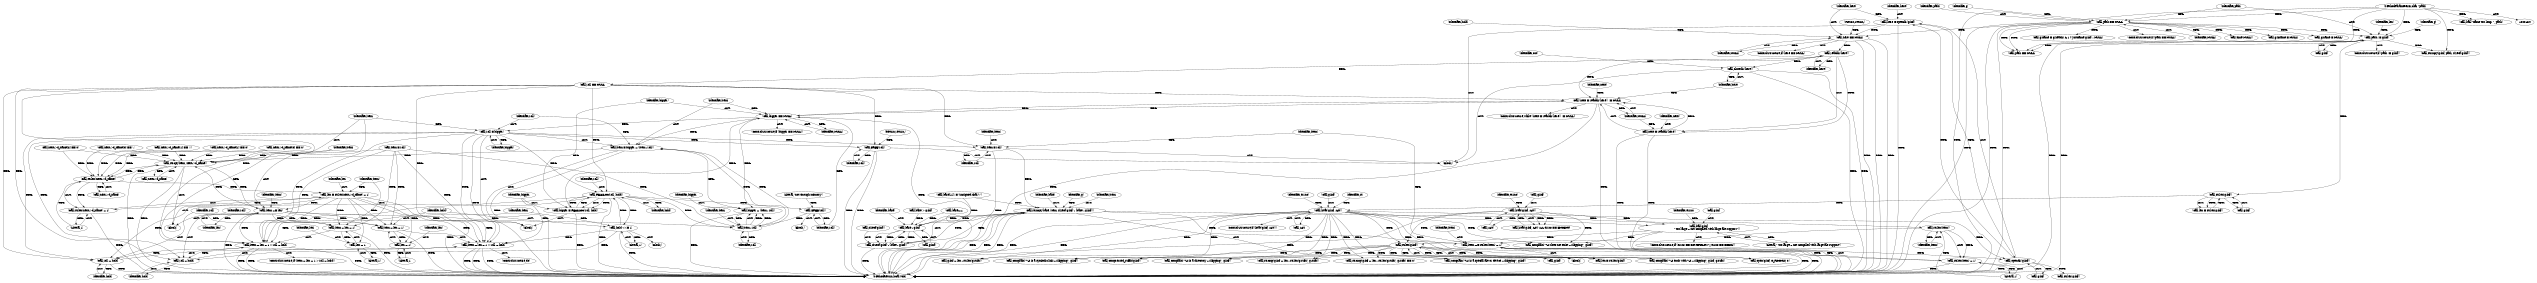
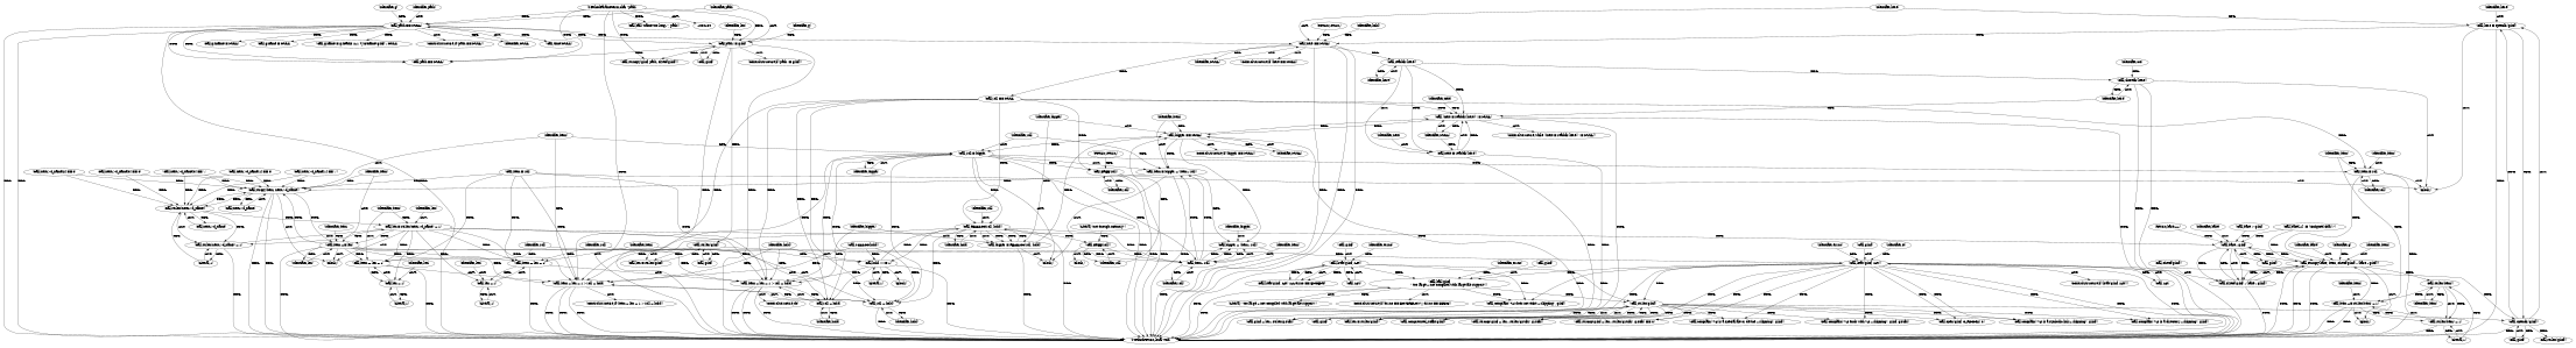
  digraph {
    n1 [label="(Call,readdir(here))"]
    n2 [label="(Call,(next = readdir(here)) != NULL)"]
    n3 [label="(Call,next = readdir(here))"]
    n4 [label="(Call,closedir(here))"]
    n5 [label="(Identifier,here)"]
    n6 [label="(MethodReturn,local void)"]
    n7 [label="(Call,bigger == NULL)"]
    n8 [label="(Identifier,NULL)"]
    n9 [label="(ControlStructure,while ((next = readdir(here)) != NULL))"]
    n10 [label="(Block,)"]
    n11 [label="(Identifier,here)"]
    n12 [label="(Call,here == NULL)"]
    n13 [label="(Call,roll == NULL)"]
    n14 [label="(Identifier,NULL)"]
    n15 [label="(ControlStructure,if (here == NULL))"]
    n16 [label="(Call,item + len + 1 > roll + hold)"]
    n17 [label="(Call,item + len + 1 > roll + hold)"]
    n18 [label="(Call,roll + hold)"]
    n19 [label="(Call,roll + hold)"]
    n20 [label="(Call,REALLOC(roll, hold))"]
    n21 [label="(Call,item = roll)"]
    n22 [label="(Call,FREE(roll))"]
    n23 [label="(Call,here = opendir(g.inf))"]
    n24 [label="(Call,opendir(g.inf))"]
    n25 [label="(Call,strlen(g.inf))"]
    n26 [label="(Call,g.inf)"]
    n27 [label="(Call,lstat(g.inf, &st))"]
    n28 [label="(Call,strlen(g.inf))"]
    n29 [label="(Call,bail(g.inf,\n                    \" too large -- not compiled with large file support\"))"]
    n30 [label="(Call,g.inf + len - strlen(g.sufx))"]
    n31 [label="(Call,compressed_suffix(g.inf))"]
    n32 [label="(Call,strcmp(g.inf + len - strlen(g.sufx), g.sufx) == 0)"]
    n33 [label="(ControlStructure,if (lstat(g.inf, &st)))"]
    n34 [label="(Call,complain(\"%s is a special file or device -- skipping\", g.inf))"]
    n35 [label="(Call,complain(\"%s ends with %s -- skipping\", g.inf, g.sufx))"]
    n36 [label="(Call,&st)"]
    n37 [label="(Call,open(g.inf, O_RDONLY, 0))"]
    n38 [label="(Call,complain(\"%s does not exist -- skipping\", g.inf))"]
    n39 [label="(Call,complain(\"%s is a symbolic link -- skipping\", g.inf))"]
    n40 [label="(Call,complain(\"%s is a directory -- skipping\", g.inf))"]
    n41 [label="(Call,strcmp(g.inf + len - strlen(g.sufx), g.sufx))"]
    n42 [label="(Call,len = strlen(g.inf))"]
    n43 [label="(Call,g.inf)"]
    n44 [label="(ControlStructure,if (errno == EOVERFLOW || errno == EFBIG))"]
    n45 [label="(Literal,\" too large -- not compiled with large file support\")"]
    n46 [label="(Call,strlen(g.inf))"]
    n47 [label="(Call,g.inf)"]
    n48 [label="(Call,len = strlen(g.inf))"]
    n49 [label="(Call,path != g.inf)"]
    n50 [label="(Call,strncpy(g.inf, path, sizeof(g.inf)))"]
    n51 [label="(Call,path == NULL)"]
    n52 [label="(ControlStructure,if (path != g.inf))"]
    n53 [label="(Call,g.inf)"]
    n54 [label="(Call,path == NULL)"]
    n55 [label="(Call,g.hname = NULL)"]
    n56 [label="(Call,g.name = NULL)"]
    n57 [label="(Call,g.name = g.headis & 1 ? justname(g.inf) : NULL)"]
    n58 [label="(ControlStructure,if (path == NULL))"]
    n59 [label="(Identifier,NULL)"]
    n60 [label="(Call,time(NULL))"]
    n61 [label="(MethodParameterIn,char *path)"]
    n62 [label="(Call,bail(\"name too long: \", path))"]
    1000134
    n64 [label="(Call,lstat(g.inf, &st))"]
    n65 [label="(Call,lstat(g.inf, &st) && errno == ENOENT)"]
    n66 [label="(Call,&st)"]
    n67 [label="(Call,item = bigger + (item - roll))"]
    n68 [label="(Call,bigger + (item - roll))"]
    n69 [label="(Call,roll = bigger)"]
    n70 [label="(ControlStructure,if (bigger == NULL))"]
    n71 [label="(Identifier,NULL)"]
    n72 [label="(Call,strcpy(item, next->d_name))"]
    n73 [label="(Block,)"]
    n74 [label="(Call,item - roll)"]
    n75 [label="(Identifier,bigger)"]
    n76 [label="(Call,strlen(next->d_name))"]
    n77 [label="(Call,item += len)"]
    n78 [label="(Call,next->d_name)"]
    n79 [label="(Block,)"]
    n80 [label="(Call,len = strlen(next->d_name) + 1)"]
    n81 [label="(Call,strlen(next->d_name) + 1)"]
    n82 [label="(Call,next->d_name)"]
    n83 [label="(Call,item + len + 1)"]
    n84 [label="(Call,item + len + 1)"]
    n85 [label="(Identifier,len)"]
    n86 [label="(Call,len + 1)"]
    n87 [label="(Call,len + 1)"]
    n88 [label="(Literal,1)"]
    n89 [label="(ControlStructure,if (item + len + 1 > roll + hold))"]
    n90 [label="(Literal,1)"]
    n91 [label="(ControlStructure,do)"]
    n92 [label="(Literal,1)"]
    n93 [label="(Identifier,hold)"]
    n94 [label="(Identifier,hold)"]
    n95 [label="(Identifier,roll)"]
    n96 [label="(Call,hold <<= 1)"]
    n97 [label="(Call,bigger = REALLOC(roll, hold))"]
    n98 [label="(Call,FREE(roll))"]
    n99 [label="(Identifier,hold)"]
    n100 [label="(Call,strncpy(base, item, sizeof(g.inf) - (base - g.inf)))"]
    n101 [label="(Identifier,roll)"]
    n102 [label="(Identifier,roll)"]
    n103 [label="(Literal,1)"]
    n104 [label="(Block,)"]
    n105 [label="(Block,)"]
    n106 [label="(Identifier,roll)"]
    n107 [label="(Call,base - g.inf)"]
    n108 [label="(Call,sizeof(g.inf) - (base - g.inf))"]
    n109 [label="(Call,strlen(item))"]
    n110 [label="(Block,)"]
    n111 [label="(Call,g.inf)"]
    n112 [label="(Call,item += strlen(item) + 1)"]
    n113 [label="(Call,strlen(item) + 1)"]
    n114 [label="(Identifier,item)"]
    n115 [label="(Literal,1)"]
    n116 [label="(Identifier,item)"]
    n117 [label="(Identifier,here)"]
    n118 [label="(Identifier,base)"]
    n119 [label="(Call,base[-1] != (unsigned char)'/')"]
    n120 [label="(Return,return;)"]
    n121 [label="(Identifier,item)"]
    n122 [label="(Identifier,roll)"]
    n123 [label="(Literal,\"not enough memory\")"]
    n124 [label="(Call,base > g.inf)"]
    n125 [label="(Identifier,errno)"]
    n126 [label="(Identifier,roll)"]
    n127 [label="(Identifier,errno)"]
    n128 [label="(Call,item = roll)"]
    n129 [label="(Identifier,roll)"]
    n130 [label="(Identifier,item)"]
    n131 [label="(Return,return;)"]
    n132 [label="(Call,g.inf)"]
    n133 [label="(Identifier,bigger)"]
-   n134 [label="(Call,base++)"]
+   n134 [label="(Return,base++)"]
    n135 [label="(Identifier,g)"]
    n136 [label="(Identifier,item)"]
    n137 [label="(Identifier,bigger)"]
    n138 [label="(Identifier,next)"]
    n139 [label="(Identifier,path)"]
    n140 [label="(Identifier,errno)"]
    n141 [label="(Call,g.inf)"]
    n142 [label="(Call,next->d_name[0] == '.')"]
    n143 [label="(Call,next->d_name[0] == 0)"]
    n144 [label="(Call,next->d_name[1] == '.')"]
    n145 [label="(Identifier,base)"]
    n146 [label="(Identifier,roll)"]
    n147 [label="(Call,sizeof(g.inf))"]
    n148 [label="(Identifier,len)"]
    n149 [label="(Identifier,len)"]
    n150 [label="(Identifier,next)"]
    n151 [label="(Identifier,cut)"]
    n152 [label="(Identifier,len)"]
    n153 [label="(Identifier,len)"]
    n154 [label="(Call,next->d_name[1] == 0)"]
    n155 [label="(Identifier,item)"]
    n156 [label="(Identifier,item)"]
    n157 [label="(Call,g.inf)"]
    n158 [label="(Call,next->d_name[2] == 0)"]
    n159 [label="(Identifier,item)"]
    n160 [label="(Identifier,path)"]
    n161 [label="(Identifier,st)"]
    n162 [label="(Identifier,hold)"]
    n163 [label="(Identifier,hold)"]
    n164 [label="(Identifier,g)"]
    n165 [label="(Identifier,here)"]
    n166 [label="(Identifier,item)"]
+   n167 [label="(Call,MALLOC(hold))"]
    n168 [label="(Identifier,item)"]
    n169 [label="(Identifier,bigger)"]
    n170 [label="(Identifier,item)"]
    n171 [label="(Identifier,item)"]
    n172 [label="(Identifier,g)"]
    n1 -> n2 [label="DDG: "]
    n1 -> n3 [label="AST: "]
    n1 -> n3 [label="DDG: "]
    n1 -> n4 [label="DDG: "]
    n1 -> n5 [label="CFG: "]
    n2 -> n6 [label="DDG: "]
    n2 -> n6 [label="DDG: "]
    n2 -> n7 [label="DDG: "]
    n2 -> n8 [label="CFG: "]
    n2 -> n9 [label="AST: "]
    n3 -> n2 [label="AST: "]
    n3 -> n2 [label="DDG: "]
    n3 -> n6 [label="DDG: "]
    n3 -> n6 [label="DDG: "]
    n4 -> n6 [label="DDG: "]
    n4 -> n6 [label="DDG: "]
    n4 -> n10 [label="AST: "]
    n4 -> n11 [label="CFG: "]
    n5 -> n1 [label="AST: "]
    n7 -> n2 [label="DDG: "]
    n7 -> n6 [label="DDG: "]
    n7 -> n67 [label="DDG: "]
    n7 -> n68 [label="DDG: "]
    n7 -> n69 [label="DDG: "]
    n7 -> n70 [label="AST: "]
    n7 -> n71 [label="CFG: "]
    n8 -> n2 [label="AST: "]
    n8 -> n3 [label="CFG: "]
    n11 -> n2 [label="CFG: "]
    n11 -> n4 [label="AST: "]
    n12 -> n1 [label="DDG: "]
    n12 -> n6 [label="DDG: "]
    n12 -> n6 [label="DDG: "]
    n12 -> n6 [label="DDG: "]
-   n1 -> n13 [label="DDG: "]
+   n12 -> n13 [label="DDG: "]
    n12 -> n14 [label="CFG: "]
    n12 -> n15 [label="AST: "]
    n13 -> n2 [label="DDG: "]
    n13 -> n16 [label="DDG: "]
    n13 -> n17 [label="DDG: "]
    n13 -> n18 [label="DDG: "]
    n13 -> n19 [label="DDG: "]
    n13 -> n20 [label="DDG: "]
    n13 -> n21 [label="DDG: "]
    n13 -> n22 [label="DDG: "]
    n14 -> n12 [label="AST: "]
    n16 -> n6 [label="DDG: "]
    n16 -> n6 [label="DDG: "]
    n16 -> n6 [label="DDG: "]
    n16 -> n18 [label="CFG: "]
    n16 -> n89 [label="AST: "]
    n17 -> n6 [label="DDG: "]
    n17 -> n6 [label="DDG: "]
    n17 -> n6 [label="DDG: "]
    n17 -> n19 [label="CFG: "]
    n17 -> n91 [label="AST: "]
    n18 -> n6 [label="DDG: "]
    n18 -> n16 [label="AST: "]
    n18 -> n93 [label="CFG: "]
    n19 -> n17 [label="AST: "]
    n19 -> n94 [label="CFG: "]
    n20 -> n6 [label="DDG: "]
    n20 -> n16 [label="DDG: "]
    n20 -> n18 [label="DDG: "]
    n20 -> n74 [label="DDG: "]
    n20 -> n96 [label="DDG: "]
    n20 -> n97 [label="AST: "]
    n20 -> n97 [label="DDG: "]
    n20 -> n97 [label="DDG: "]
    n20 -> n98 [label="DDG: "]
    n20 -> n99 [label="CFG: "]
    n21 -> n6 [label="DDG: "]
    n21 -> n10 [label="AST: "]
    n21 -> n100 [label="DDG: "]
    n21 -> n101 [label="CFG: "]
    n22 -> n6 [label="DDG: "]
    n22 -> n6 [label="DDG: "]
    n22 -> n10 [label="AST: "]
    n22 -> n102 [label="CFG: "]
    n23 -> n6 [label="DDG: "]
    n23 -> n10 [label="AST: "]
    n23 -> n12 [label="DDG: "]
    n23 -> n24 [label="CFG: "]
    n24 -> n6 [label="DDG: "]
    n24 -> n23 [label="AST: "]
    n24 -> n23 [label="DDG: "]
    n24 -> n25 [label="DDG: "]
    n24 -> n26 [label="CFG: "]
    n26 -> n24 [label="AST: "]
    n27 -> n6 [label="DDG: "]
    n27 -> n6 [label="DDG: "]
    n27 -> n24 [label="DDG: "]
    n27 -> n28 [label="DDG: "]
    n27 -> n29 [label="DDG: "]
    n27 -> n30 [label="DDG: "]
    n27 -> n31 [label="DDG: "]
    n27 -> n32 [label="DDG: "]
    n27 -> n33 [label="AST: "]
    n27 -> n34 [label="DDG: "]
    n27 -> n35 [label="DDG: "]
    n27 -> n36 [label="CFG: "]
    n27 -> n37 [label="DDG: "]
    n27 -> n38 [label="DDG: "]
    n27 -> n39 [label="DDG: "]
    n27 -> n40 [label="DDG: "]
    n27 -> n41 [label="DDG: "]
    n28 -> n24 [label="DDG: "]
    n28 -> n30 [label="DDG: "]
    n28 -> n31 [label="DDG: "]
    n28 -> n32 [label="DDG: "]
    n28 -> n34 [label="DDG: "]
    n28 -> n35 [label="DDG: "]
    n28 -> n37 [label="DDG: "]
    n28 -> n39 [label="DDG: "]
    n28 -> n40 [label="DDG: "]
    n28 -> n41 [label="DDG: "]
    n28 -> n42 [label="AST: "]
    n28 -> n42 [label="DDG: "]
    n28 -> n43 [label="CFG: "]
    n29 -> n6 [label="DDG: "]
    n29 -> n28 [label="DDG: "]
    n29 -> n38 [label="DDG: "]
    n29 -> n44 [label="AST: "]
    n29 -> n45 [label="CFG: "]
    n36 -> n27 [label="AST: "]
    n42 -> n28 [label="CFG: "]
    n43 -> n28 [label="AST: "]
    n45 -> n29 [label="AST: "]
    n46 -> n27 [label="DDG: "]
    n46 -> n47 [label="CFG: "]
    n46 -> n48 [label="AST: "]
    n46 -> n48 [label="DDG: "]
    n47 -> n46 [label="AST: "]
    n48 -> n46 [label="CFG: "]
    n49 -> n6 [label="DDG: "]
    n49 -> n6 [label="DDG: "]
    n49 -> n46 [label="DDG: "]
    n49 -> n50 [label="DDG: "]
    n49 -> n51 [label="DDG: "]
    n49 -> n52 [label="AST: "]
    n49 -> n53 [label="CFG: "]
    n53 -> n49 [label="AST: "]
    n54 -> n6 [label="DDG: "]
    n54 -> n6 [label="DDG: "]
    n54 -> n6 [label="DDG: "]
    n54 -> n12 [label="DDG: "]
    n54 -> n49 [label="DDG: "]
    n54 -> n51 [label="DDG: "]
    n54 -> n51 [label="DDG: "]
    n54 -> n55 [label="DDG: "]
    n54 -> n56 [label="DDG: "]
    n54 -> n57 [label="DDG: "]
    n54 -> n58 [label="AST: "]
    n54 -> n59 [label="CFG: "]
    n54 -> n60 [label="DDG: "]
    n59 -> n54 [label="AST: "]
    n61 -> n6 [label="DDG: "]
    n61 -> n49 [label="DDG: "]
    n61 -> n50 [label="DDG: "]
    n61 -> n51 [label="DDG: "]
    n61 -> n54 [label="DDG: "]
    n61 -> n62 [label="DDG: "]
    n61 -> 1000134 [label="AST: "]
    n64 -> n6 [label="DDG: "]
    n64 -> n28 [label="DDG: "]
    n64 -> n29 [label="DDG: "]
    n64 -> n38 [label="DDG: "]
    n64 -> n65 [label="AST: "]
    n64 -> n65 [label="DDG: "]
    n64 -> n65 [label="DDG: "]
    n64 -> n66 [label="CFG: "]
    n65 -> n64 [label="CFG: "]
    n66 -> n64 [label="AST: "]
    n67 -> n6 [label="DDG: "]
    n67 -> n68 [label="CFG: "]
    n67 -> n72 [label="DDG: "]
    n67 -> n73 [label="AST: "]
    n68 -> n6 [label="DDG: "]
    n68 -> n74 [label="CFG: "]
    n69 -> n6 [label="DDG: "]
    n69 -> n16 [label="DDG: "]
    n69 -> n17 [label="DDG: "]
    n69 -> n18 [label="DDG: "]
    n69 -> n19 [label="DDG: "]
    n69 -> n20 [label="DDG: "]
    n69 -> n21 [label="DDG: "]
    n69 -> n22 [label="DDG: "]
    n69 -> n67 [label="AST: "]
    n69 -> n73 [label="AST: "]
    n69 -> n75 [label="CFG: "]
    n71 -> n7 [label="AST: "]
    n72 -> n6 [label="DDG: "]
    n72 -> n6 [label="DDG: "]
    n72 -> n76 [label="DDG: "]
    n72 -> n77 [label="DDG: "]
    n72 -> n78 [label="CFG: "]
    n72 -> n79 [label="AST: "]
    n74 -> n67 [label="DDG: "]
    n74 -> n67 [label="DDG: "]
    n74 -> n68 [label="AST: "]
    n74 -> n68 [label="DDG: "]
    n74 -> n68 [label="DDG: "]
    n74 -> n95 [label="CFG: "]
    n75 -> n69 [label="AST: "]
    n76 -> n72 [label="DDG: "]
    n76 -> n80 [label="DDG: "]
    n76 -> n81 [label="AST: "]
    n76 -> n81 [label="DDG: "]
    n76 -> n82 [label="CFG: "]
    n77 -> n6 [label="DDG: "]
    n77 -> n16 [label="DDG: "]
    n77 -> n17 [label="DDG: "]
    n77 -> n72 [label="DDG: "]
    n77 -> n74 [label="DDG: "]
    n77 -> n79 [label="AST: "]
    n77 -> n83 [label="DDG: "]
    n77 -> n84 [label="DDG: "]
    n77 -> n85 [label="CFG: "]
    n78 -> n72 [label="AST: "]
-   n80 -> n6 [label="DDG: "]
+   n80 -> n107 [label="DDG: "]
    n80 -> n16 [label="DDG: "]
    n80 -> n17 [label="DDG: "]
    n80 -> n77 [label="DDG: "]
    n80 -> n79 [label="AST: "]
    n80 -> n81 [label="CFG: "]
    n80 -> n83 [label="DDG: "]
    n80 -> n84 [label="DDG: "]
    n80 -> n86 [label="DDG: "]
    n80 -> n87 [label="DDG: "]
    n81 -> n6 [label="DDG: "]
    n81 -> n80 [label="AST: "]
    n81 -> n88 [label="CFG: "]
    n82 -> n76 [label="AST: "]
    n83 -> n6 [label="DDG: "]
    n83 -> n16 [label="AST: "]
    n83 -> n86 [label="CFG: "]
    n84 -> n6 [label="DDG: "]
    n84 -> n17 [label="AST: "]
    n84 -> n87 [label="CFG: "]
    n85 -> n77 [label="AST: "]
    n86 -> n83 [label="AST: "]
    n86 -> n90 [label="CFG: "]
    n87 -> n84 [label="AST: "]
    n87 -> n92 [label="CFG: "]
    n88 -> n76 [label="CFG: "]
    n88 -> n81 [label="AST: "]
    n90 -> n86 [label="AST: "]
    n92 -> n87 [label="AST: "]
    n93 -> n18 [label="AST: "]
    n94 -> n19 [label="AST: "]
    n95 -> n74 [label="AST: "]
    n96 -> n6 [label="DDG: "]
    n96 -> n17 [label="DDG: "]
    n96 -> n19 [label="DDG: "]
    n96 -> n20 [label="DDG: "]
    n96 -> n103 [label="CFG: "]
    n96 -> n104 [label="AST: "]
    n97 -> n6 [label="DDG: "]
    n97 -> n7 [label="DDG: "]
    n97 -> n20 [label="CFG: "]
    n97 -> n73 [label="AST: "]
    n98 -> n74 [label="DDG: "]
    n98 -> n105 [label="AST: "]
    n98 -> n106 [label="CFG: "]
    n99 -> n20 [label="AST: "]
    n100 -> n6 [label="DDG: "]
    n100 -> n6 [label="DDG: "]
    n100 -> n6 [label="DDG: "]
    n100 -> n107 [label="DDG: "]
    n100 -> n108 [label="CFG: "]
    n100 -> n109 [label="DDG: "]
    n100 -> n110 [label="AST: "]
    n101 -> n21 [label="AST: "]
    n102 -> n22 [label="AST: "]
    n103 -> n96 [label="AST: "]
    n106 -> n7 [label="CFG: "]
    n106 -> n98 [label="AST: "]
    n107 -> n100 [label="DDG: "]
    n107 -> n108 [label="AST: "]
    n107 -> n108 [label="DDG: "]
    n107 -> n108 [label="DDG: "]
    n107 -> n111 [label="CFG: "]
    n108 -> n6 [label="DDG: "]
    n108 -> n100 [label="AST: "]
    n108 -> n100 [label="DDG: "]
    n108 -> n107 [label="CFG: "]
    n109 -> n112 [label="DDG: "]
    n109 -> n113 [label="AST: "]
    n109 -> n113 [label="DDG: "]
    n109 -> n114 [label="CFG: "]
    n111 -> n107 [label="AST: "]
    n112 -> n6 [label="DDG: "]
    n112 -> n6 [label="DDG: "]
-   n100 -> n112 [label="DDG: "]
+   n112 -> n100 [label="DDG: "]
    n112 -> n110 [label="AST: "]
    n112 -> n113 [label="CFG: "]
    n113 -> n6 [label="DDG: "]
    n113 -> n112 [label="AST: "]
    n113 -> n115 [label="CFG: "]
    n114 -> n109 [label="AST: "]
    n115 -> n109 [label="CFG: "]
    n115 -> n113 [label="AST: "]
    n116 -> n21 [label="CFG: "]
    n116 -> n112 [label="CFG: "]
    n117 -> n12 [label="AST: "]
    n117 -> n23 [label="CFG: "]
    n118 -> n107 [label="AST: "]
    n119 -> n100 [label="DDG: "]
    n119 -> n107 [label="DDG: "]
    n120 -> n22 [label="CFG: "]
    n121 -> n7 [label="CFG: "]
    n121 -> n67 [label="AST: "]
    n122 -> n20 [label="AST: "]
    n123 -> n98 [label="CFG: "]
    n124 -> n107 [label="DDG: "]
    n125 -> n29 [label="CFG: "]
    n126 -> n67 [label="CFG: "]
    n126 -> n69 [label="AST: "]
    n127 -> n64 [label="CFG: "]
    n128 -> n16 [label="DDG: "]
    n128 -> n17 [label="DDG: "]
    n128 -> n72 [label="DDG: "]
    n128 -> n74 [label="DDG: "]
    n128 -> n83 [label="DDG: "]
    n128 -> n84 [label="DDG: "]
    n129 -> n19 [label="AST: "]
    n129 -> n84 [label="CFG: "]
    n130 -> n72 [label="CFG: "]
    n130 -> n77 [label="AST: "]
    n131 -> n12 [label="CFG: "]
    n132 -> n29 [label="AST: "]
    n133 -> n68 [label="AST: "]
    n134 -> n107 [label="DDG: "]
    n135 -> n49 [label="CFG: "]
    n136 -> n112 [label="AST: "]
    n137 -> n7 [label="AST: "]
    n137 -> n97 [label="CFG: "]
    n138 -> n3 [label="AST: "]
    n139 -> n54 [label="AST: "]
    n140 -> n27 [label="CFG: "]
    n141 -> n27 [label="AST: "]
    n142 -> n72 [label="DDG: "]
    n142 -> n76 [label="DDG: "]
    n143 -> n72 [label="DDG: "]
    n143 -> n76 [label="DDG: "]
    n144 -> n72 [label="DDG: "]
    n144 -> n76 [label="DDG: "]
    n145 -> n100 [label="AST: "]
    n146 -> n18 [label="AST: "]
    n146 -> n83 [label="CFG: "]
    n147 -> n108 [label="AST: "]
    n148 -> n49 [label="CFG: "]
    n149 -> n86 [label="AST: "]
    n150 -> n2 [label="CFG: "]
    n151 -> n4 [label="CFG: "]
    n152 -> n80 [label="AST: "]
    n153 -> n87 [label="AST: "]
    n154 -> n72 [label="DDG: "]
    n154 -> n76 [label="DDG: "]
    n155 -> n21 [label="AST: "]
    n156 -> n77 [label="CFG: "]
    n157 -> n64 [label="AST: "]
    n158 -> n72 [label="DDG: "]
    n158 -> n76 [label="DDG: "]
    n159 -> n84 [label="AST: "]
    n159 -> n96 [label="CFG: "]
    n160 -> n49 [label="AST: "]
    n160 -> n54 [label="CFG: "]
    n161 -> n27 [label="CFG: "]
    n162 -> n16 [label="CFG: "]
    n162 -> n17 [label="CFG: "]
    n162 -> n96 [label="AST: "]
    n163 -> n12 [label="CFG: "]
    n164 -> n100 [label="CFG: "]
    n165 -> n23 [label="AST: "]
    n166 -> n74 [label="AST: "]
+   n167 -> n16 [label="DDG: "]
+   n167 -> n18 [label="DDG: "]
+   n167 -> n96 [label="DDG: "]
    n168 -> n100 [label="AST: "]
    n169 -> n17 [label="CFG: "]
    n169 -> n97 [label="AST: "]
    n170 -> n80 [label="CFG: "]
    n170 -> n83 [label="AST: "]
    n171 -> n16 [label="CFG: "]
    n171 -> n69 [label="CFG: "]
    n171 -> n72 [label="AST: "]
    n172 -> n54 [label="CFG: "]
  }
